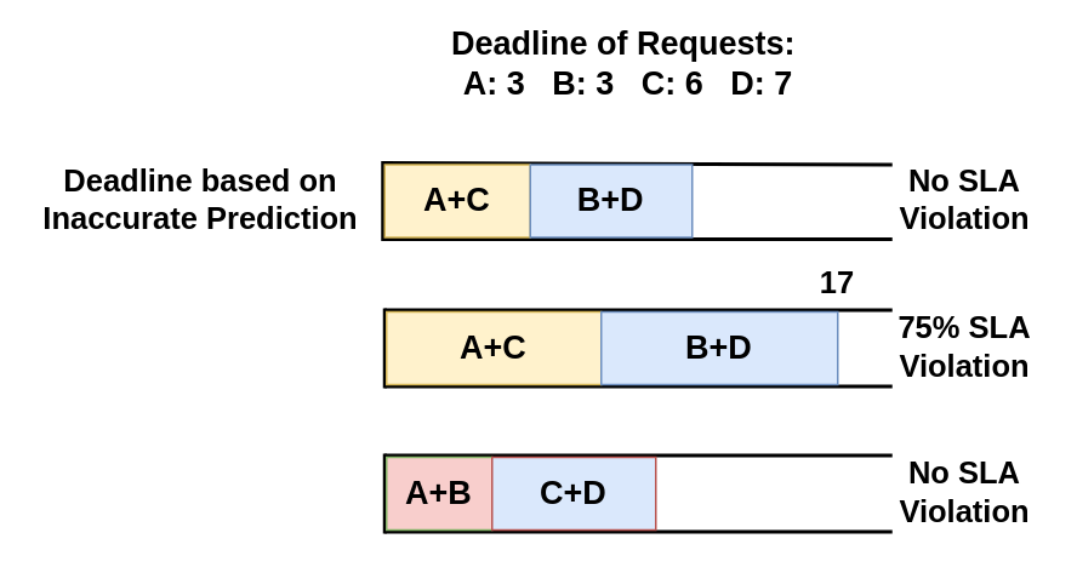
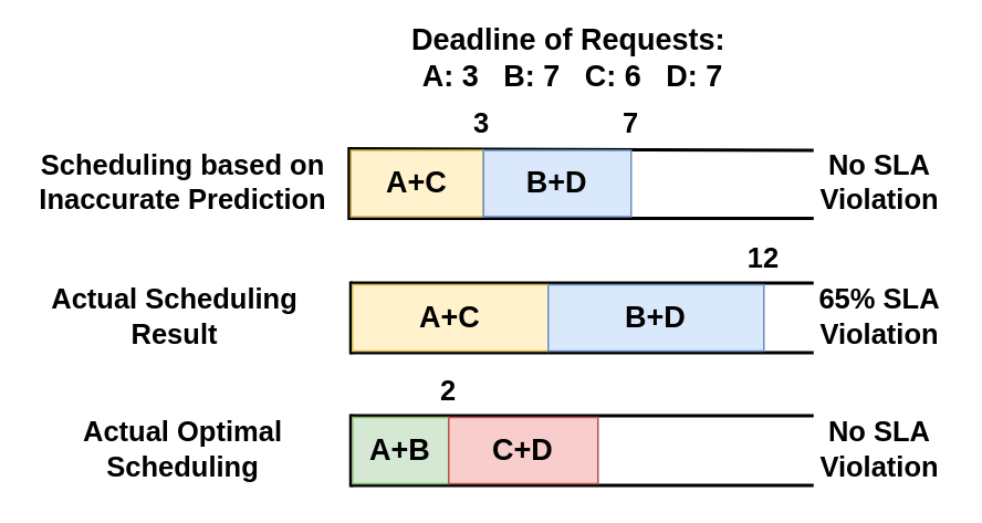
  <mxCell id="0" />
  <mxCell id="1" parent="0" />
  <mxCell id="2" value="" style="endArrow=none;html=1;rounded=0;strokeWidth=2;fontStyle=1" parent="1" edge="1"><mxGeometry width="50" height="50" relative="1" as="geometry"><mxPoint x="210" y="89" as="sourcePoint" /><mxPoint x="490" y="90" as="targetPoint" /></mxGeometry></mxCell>
  <mxCell id="3" value="" style="endArrow=none;html=1;rounded=0;strokeWidth=2;fontStyle=1" parent="1" edge="1"><mxGeometry width="50" height="50" relative="1" as="geometry"><mxPoint x="210" y="131" as="sourcePoint" /><mxPoint x="490" y="131" as="targetPoint" /></mxGeometry></mxCell>
  <mxCell id="4" value="" style="endArrow=none;html=1;rounded=0;strokeWidth=2;fontStyle=1" parent="1" edge="1"><mxGeometry width="50" height="50" relative="1" as="geometry"><mxPoint x="210" y="132" as="sourcePoint" /><mxPoint x="210" y="88" as="targetPoint" /></mxGeometry></mxCell>
  <mxCell id="5" value="&lt;font style=&quot;font-size: 18px;&quot;&gt;A+C&lt;/font&gt;" style="rounded=0;whiteSpace=wrap;html=1;fillColor=#fff2cc;strokeColor=#d6b656;fontSize=14;fontStyle=1" parent="1" vertex="1"><mxGeometry x="211" y="90" width="80" height="40" as="geometry" /></mxCell>
  <mxCell id="6" value="&lt;font style=&quot;font-size: 18px;&quot;&gt;B+D&lt;/font&gt;" style="rounded=0;whiteSpace=wrap;html=1;fillColor=#dae8fc;strokeColor=#6c8ebf;fontSize=14;fontStyle=1" parent="1" vertex="1"><mxGeometry x="291" y="90" width="89" height="40" as="geometry" /></mxCell>
  <mxCell id="7" value="" style="endArrow=none;html=1;rounded=0;strokeWidth=2;fontStyle=1" parent="1" edge="1"><mxGeometry width="50" height="50" relative="1" as="geometry"><mxPoint x="211" y="170" as="sourcePoint" /><mxPoint x="490" y="170" as="targetPoint" /></mxGeometry></mxCell>
  <mxCell id="8" value="" style="endArrow=none;html=1;rounded=0;strokeWidth=2;fontStyle=1" parent="1" edge="1"><mxGeometry width="50" height="50" relative="1" as="geometry"><mxPoint x="211" y="212" as="sourcePoint" /><mxPoint x="490" y="212" as="targetPoint" /></mxGeometry></mxCell>
  <mxCell id="9" value="" style="endArrow=none;html=1;rounded=0;strokeWidth=2;fontStyle=1" parent="1" edge="1"><mxGeometry width="50" height="50" relative="1" as="geometry"><mxPoint x="211" y="213" as="sourcePoint" /><mxPoint x="211" y="169" as="targetPoint" /></mxGeometry></mxCell>
  <mxCell id="10" value="&lt;font style=&quot;font-size: 18px;&quot;&gt;A+C&lt;/font&gt;" style="rounded=0;whiteSpace=wrap;html=1;fillColor=#fff2cc;strokeColor=#d6b656;fontSize=14;fontStyle=1" parent="1" vertex="1"><mxGeometry x="212" y="171" width="118" height="40" as="geometry" /></mxCell>
  <mxCell id="11" value="&lt;font style=&quot;font-size: 18px;&quot;&gt;B+D&lt;/font&gt;" style="rounded=0;whiteSpace=wrap;html=1;fillColor=#dae8fc;strokeColor=#6c8ebf;fontSize=14;fontStyle=1" parent="1" vertex="1"><mxGeometry x="330" y="171" width="130" height="40" as="geometry" /></mxCell>
  <mxCell id="12" value="" style="endArrow=none;html=1;rounded=0;strokeWidth=2;fontStyle=1" parent="1" edge="1"><mxGeometry width="50" height="50" relative="1" as="geometry"><mxPoint x="211" y="250" as="sourcePoint" /><mxPoint x="490" y="250" as="targetPoint" /></mxGeometry></mxCell>
  <mxCell id="13" value="" style="endArrow=none;html=1;rounded=0;strokeWidth=2;fontStyle=1" parent="1" edge="1"><mxGeometry width="50" height="50" relative="1" as="geometry"><mxPoint x="211" y="292" as="sourcePoint" /><mxPoint x="490" y="292" as="targetPoint" /></mxGeometry></mxCell>
  <mxCell id="14" value="" style="endArrow=none;html=1;rounded=0;strokeWidth=2;fontStyle=1" parent="1" edge="1"><mxGeometry width="50" height="50" relative="1" as="geometry"><mxPoint x="211" y="293" as="sourcePoint" /><mxPoint x="211" y="249" as="targetPoint" /></mxGeometry></mxCell>
- <mxCell id="15" value="&lt;font style=&quot;font-size: 18px;&quot;&gt;A+B&lt;/font&gt;" style="rounded=0;whiteSpace=wrap;html=1;fillColor=#f8cecc;strokeColor=#82b366;fontSize=14;fontStyle=1;" parent="1" vertex="1"><mxGeometry x="212" y="251" width="58" height="40" as="geometry" /></mxCell>
- <mxCell id="16" value="&lt;font style=&quot;font-size: 18px;&quot;&gt;C+D&lt;/font&gt;" style="rounded=0;whiteSpace=wrap;html=1;fillColor=#dae8fc;strokeColor=#b85450;fontSize=14;fontStyle=1;" parent="1" vertex="1"><mxGeometry x="270" y="251" width="90" height="40" as="geometry" /></mxCell>
- <mxCell id="19" value="&lt;font style=&quot;font-size: 17px;&quot;&gt;17&lt;/font&gt;" style="text;html=1;strokeColor=none;fillColor=none;align=center;verticalAlign=middle;whiteSpace=wrap;rounded=0;fontStyle=1" parent="1" vertex="1"><mxGeometry x="430" y="141" width="60" height="30" as="geometry" /></mxCell>
- <mxCell id="21" value="&lt;font style=&quot;font-size: 17px;&quot;&gt;75% SLA Violation&lt;/font&gt;" style="text;html=1;strokeColor=none;fillColor=none;align=center;verticalAlign=middle;whiteSpace=wrap;rounded=0;fontSize=14;fontStyle=1" parent="1" vertex="1"><mxGeometry x="490" y="176" width="80" height="30" as="geometry" /></mxCell>
+ <mxCell id="15" value="&lt;font style=&quot;font-size: 18px;&quot;&gt;A+B&lt;/font&gt;" style="rounded=0;whiteSpace=wrap;html=1;fillColor=#d5e8d4;strokeColor=#82b366;fontSize=14;fontStyle=1" parent="1" vertex="1"><mxGeometry x="212" y="251" width="58" height="40" as="geometry" /></mxCell>
+ <mxCell id="16" value="&lt;font style=&quot;font-size: 18px;&quot;&gt;C+D&lt;/font&gt;" style="rounded=0;whiteSpace=wrap;html=1;fillColor=#f8cecc;strokeColor=#b85450;fontSize=14;fontStyle=1" parent="1" vertex="1"><mxGeometry x="270" y="251" width="90" height="40" as="geometry" /></mxCell>
+ <mxCell id="17" value="&lt;font style=&quot;font-size: 17px;&quot;&gt;3&lt;/font&gt;" style="text;html=1;strokeColor=none;fillColor=none;align=center;verticalAlign=middle;whiteSpace=wrap;rounded=0;fontStyle=1" parent="1" vertex="1"><mxGeometry x="260" y="60" width="60" height="30" as="geometry" /></mxCell>
+ <mxCell id="18" value="&lt;font style=&quot;font-size: 17px;&quot;&gt;7&lt;/font&gt;" style="text;html=1;strokeColor=none;fillColor=none;align=center;verticalAlign=middle;whiteSpace=wrap;rounded=0;fontStyle=1" parent="1" vertex="1"><mxGeometry x="350" y="60" width="60" height="30" as="geometry" /></mxCell>
+ <mxCell id="19" value="&lt;font style=&quot;font-size: 17px;&quot;&gt;12&lt;/font&gt;" style="text;html=1;strokeColor=none;fillColor=none;align=center;verticalAlign=middle;whiteSpace=wrap;rounded=0;fontStyle=1" parent="1" vertex="1"><mxGeometry x="430" y="141" width="60" height="30" as="geometry" /></mxCell>
+ <mxCell id="20" value="&lt;font style=&quot;font-size: 17px;&quot;&gt;2&lt;/font&gt;" style="text;html=1;strokeColor=none;fillColor=none;align=center;verticalAlign=middle;whiteSpace=wrap;rounded=0;fontStyle=1" parent="1" vertex="1"><mxGeometry x="240" y="221" width="60" height="30" as="geometry" /></mxCell>
+ <mxCell id="21" value="&lt;font style=&quot;font-size: 17px;&quot;&gt;65% SLA Violation&lt;/font&gt;" style="text;html=1;strokeColor=none;fillColor=none;align=center;verticalAlign=middle;whiteSpace=wrap;rounded=0;fontSize=14;fontStyle=1" parent="1" vertex="1"><mxGeometry x="490" y="176" width="80" height="30" as="geometry" /></mxCell>
  <mxCell id="22" value="&lt;font style=&quot;font-size: 17px;&quot;&gt;No SLA Violation&lt;/font&gt;" style="text;html=1;strokeColor=none;fillColor=none;align=center;verticalAlign=middle;whiteSpace=wrap;rounded=0;fontSize=14;fontStyle=1" parent="1" vertex="1"><mxGeometry x="490" y="256" width="80" height="30" as="geometry" /></mxCell>
- <mxCell id="23" value="&lt;font size=&quot;1&quot; style=&quot;&quot;&gt;&lt;b style=&quot;font-size: 17px;&quot;&gt;Deadline based on Inaccurate Prediction&lt;/b&gt;&lt;/font&gt;" style="text;html=1;strokeColor=none;fillColor=none;align=center;verticalAlign=middle;whiteSpace=wrap;rounded=0;" parent="1" vertex="1"><mxGeometry x="20" y="95" width="180" height="30" as="geometry" /></mxCell>
- <mxCell id="26" value="&lt;span style=&quot;font-size: 18px;&quot;&gt;&lt;span&gt;Deadline of Requests:&amp;nbsp;&lt;br&gt;A: 3&amp;nbsp; &amp;nbsp;B: 3&amp;nbsp; &amp;nbsp;C: 6&amp;nbsp; &amp;nbsp;D: 7&lt;/span&gt;&lt;/span&gt;" style="text;html=1;strokeColor=none;fillColor=none;align=center;verticalAlign=middle;whiteSpace=wrap;rounded=0;fontStyle=1" parent="1" vertex="1"><mxGeometry x="240" y="20" width="210" height="30" as="geometry" /></mxCell>
+ <mxCell id="23" value="&lt;font size=&quot;1&quot; style=&quot;&quot;&gt;&lt;b style=&quot;font-size: 17px;&quot;&gt;Scheduling based on Inaccurate Prediction&lt;/b&gt;&lt;/font&gt;" style="text;html=1;strokeColor=none;fillColor=none;align=center;verticalAlign=middle;whiteSpace=wrap;rounded=0;" parent="1" vertex="1"><mxGeometry x="20" y="95" width="180" height="30" as="geometry" /></mxCell>
+ <mxCell id="24" value="&lt;font size=&quot;1&quot; style=&quot;&quot;&gt;&lt;b style=&quot;font-size: 17px;&quot;&gt;Actual Scheduling Result&lt;/b&gt;&lt;/font&gt;" style="text;html=1;strokeColor=none;fillColor=none;align=center;verticalAlign=middle;whiteSpace=wrap;rounded=0;" parent="1" vertex="1"><mxGeometry x="20" y="176" width="170" height="30" as="geometry" /></mxCell>
+ <mxCell id="25" value="&lt;font size=&quot;1&quot; style=&quot;&quot;&gt;&lt;b style=&quot;font-size: 17px;&quot;&gt;Actual Optimal Scheduling&lt;/b&gt;&lt;/font&gt;" style="text;html=1;strokeColor=none;fillColor=none;align=center;verticalAlign=middle;whiteSpace=wrap;rounded=0;" parent="1" vertex="1"><mxGeometry x="45" y="256" width="130" height="30" as="geometry" /></mxCell>
+ <mxCell id="26" value="&lt;span style=&quot;font-size: 18px;&quot;&gt;&lt;span&gt;Deadline of Requests:&amp;nbsp;&lt;br&gt;A: 3&amp;nbsp; &amp;nbsp;B: 7&amp;nbsp; &amp;nbsp;C: 6&amp;nbsp; &amp;nbsp;D: 7&lt;/span&gt;&lt;/span&gt;" style="text;html=1;strokeColor=none;fillColor=none;align=center;verticalAlign=middle;whiteSpace=wrap;rounded=0;fontStyle=1" parent="1" vertex="1"><mxGeometry x="240" y="20" width="210" height="30" as="geometry" /></mxCell>
  <mxCell id="27" value="&lt;font style=&quot;font-size: 17px;&quot;&gt;No SLA Violation&lt;/font&gt;" style="text;html=1;strokeColor=none;fillColor=none;align=center;verticalAlign=middle;whiteSpace=wrap;rounded=0;fontSize=14;fontStyle=1" parent="1" vertex="1"><mxGeometry x="490" y="95" width="80" height="30" as="geometry" /></mxCell>
